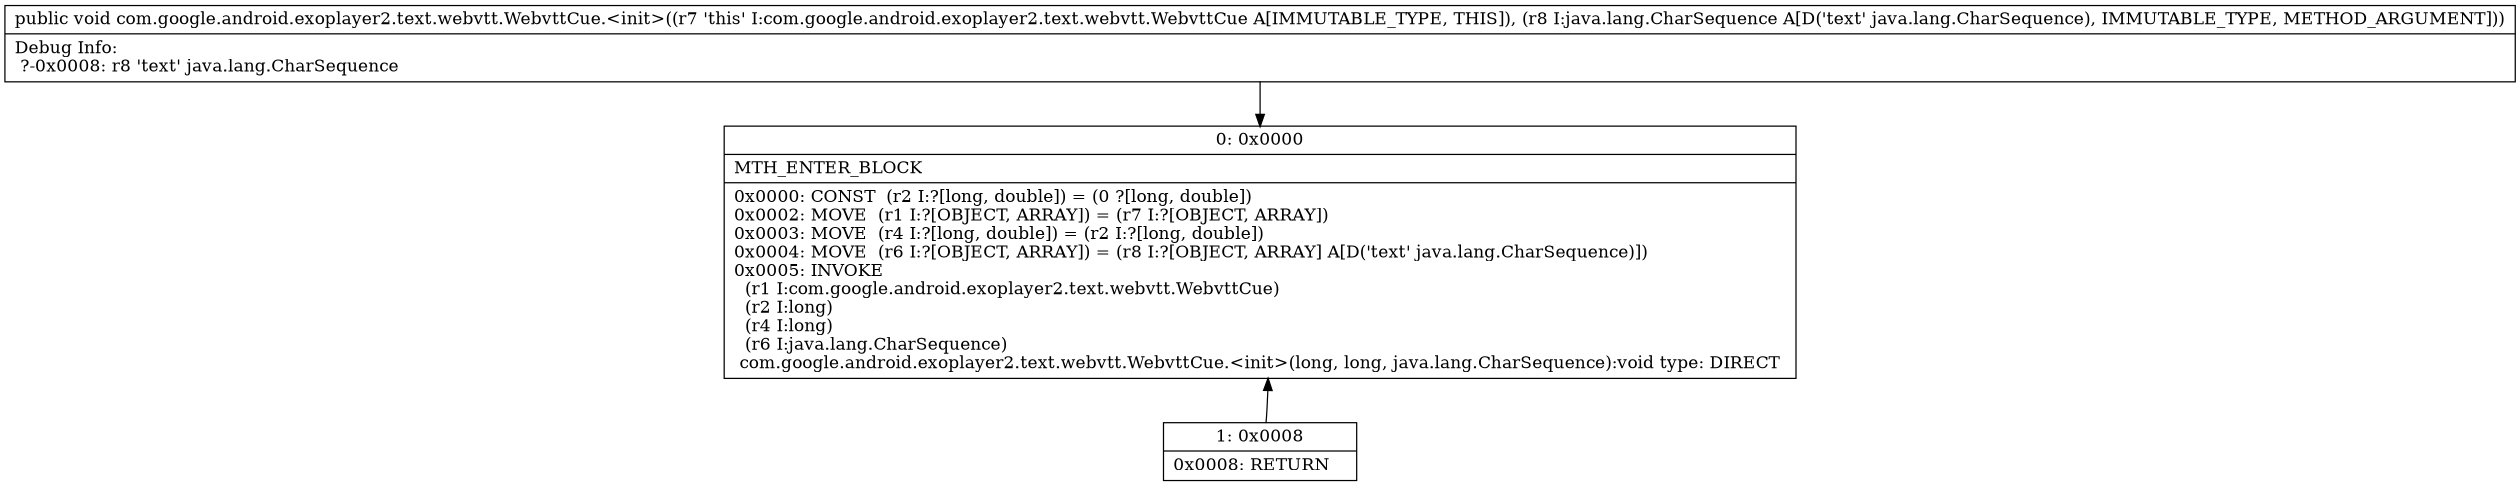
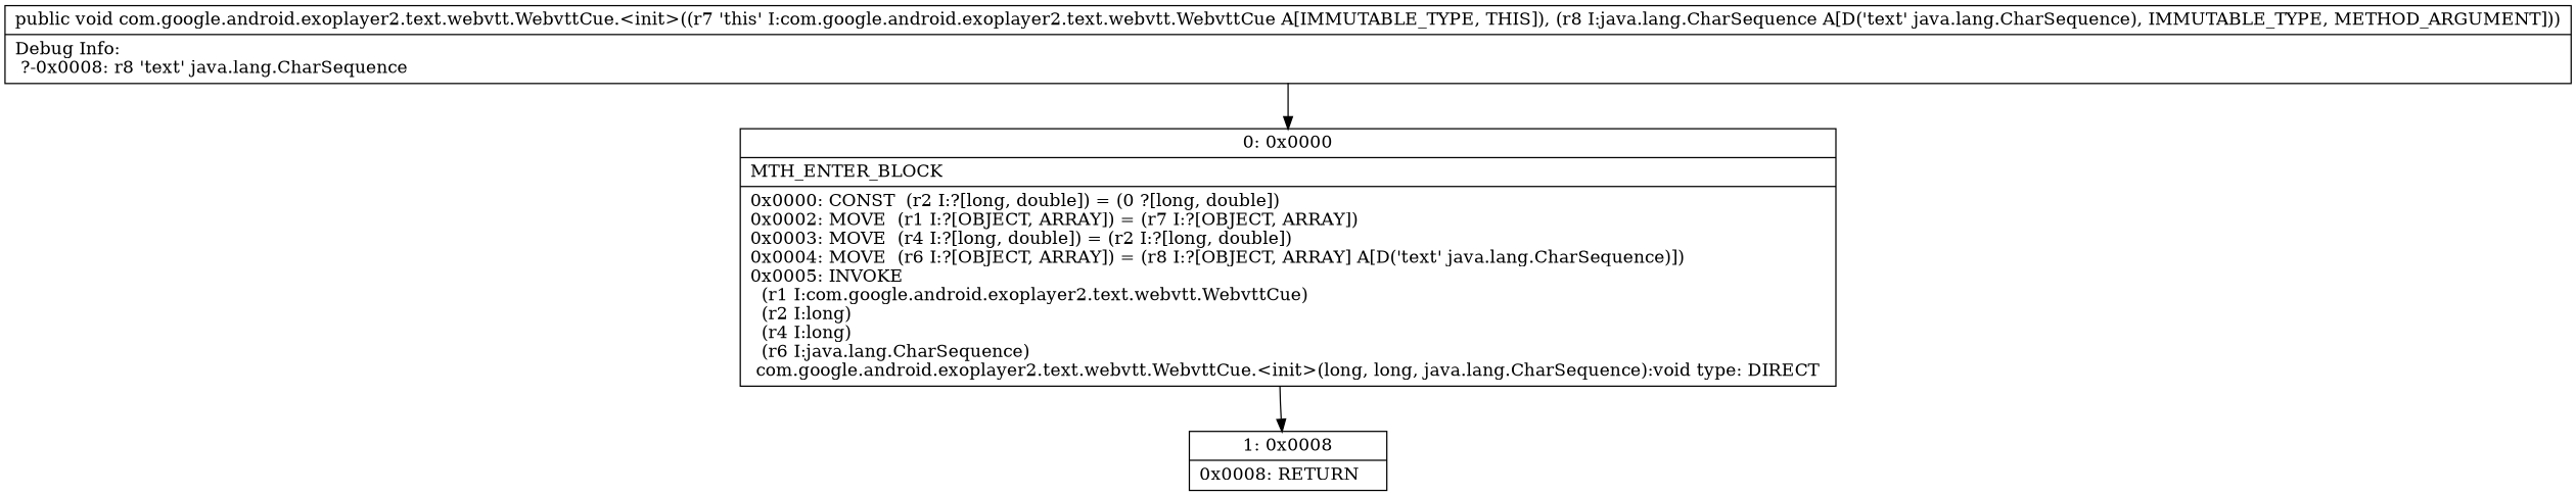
  digraph {
    node [shape=record]
    n1 [label="{0\:\ 0x0000|MTH_ENTER_BLOCK\l|0x0000: CONST  (r2 I:?[long, double]) = (0 ?[long, double]) \l0x0002: MOVE  (r1 I:?[OBJECT, ARRAY]) = (r7 I:?[OBJECT, ARRAY]) \l0x0003: MOVE  (r4 I:?[long, double]) = (r2 I:?[long, double]) \l0x0004: MOVE  (r6 I:?[OBJECT, ARRAY]) = (r8 I:?[OBJECT, ARRAY] A[D('text' java.lang.CharSequence)]) \l0x0005: INVOKE  \l  (r1 I:com.google.android.exoplayer2.text.webvtt.WebvttCue)\l  (r2 I:long)\l  (r4 I:long)\l  (r6 I:java.lang.CharSequence)\l com.google.android.exoplayer2.text.webvtt.WebvttCue.\<init\>(long, long, java.lang.CharSequence):void type: DIRECT \l}"]
    n2 [label="{1\:\ 0x0008|0x0008: RETURN   \l}"]
    n3 [label="{public void com.google.android.exoplayer2.text.webvtt.WebvttCue.\<init\>((r7 'this' I:com.google.android.exoplayer2.text.webvtt.WebvttCue A[IMMUTABLE_TYPE, THIS]), (r8 I:java.lang.CharSequence A[D('text' java.lang.CharSequence), IMMUTABLE_TYPE, METHOD_ARGUMENT]))  | Debug Info:\l  ?\-0x0008: r8 'text' java.lang.CharSequence\l}"]
-   n2 -> n1
+   n1 -> n2
    n3 -> n1
  }
